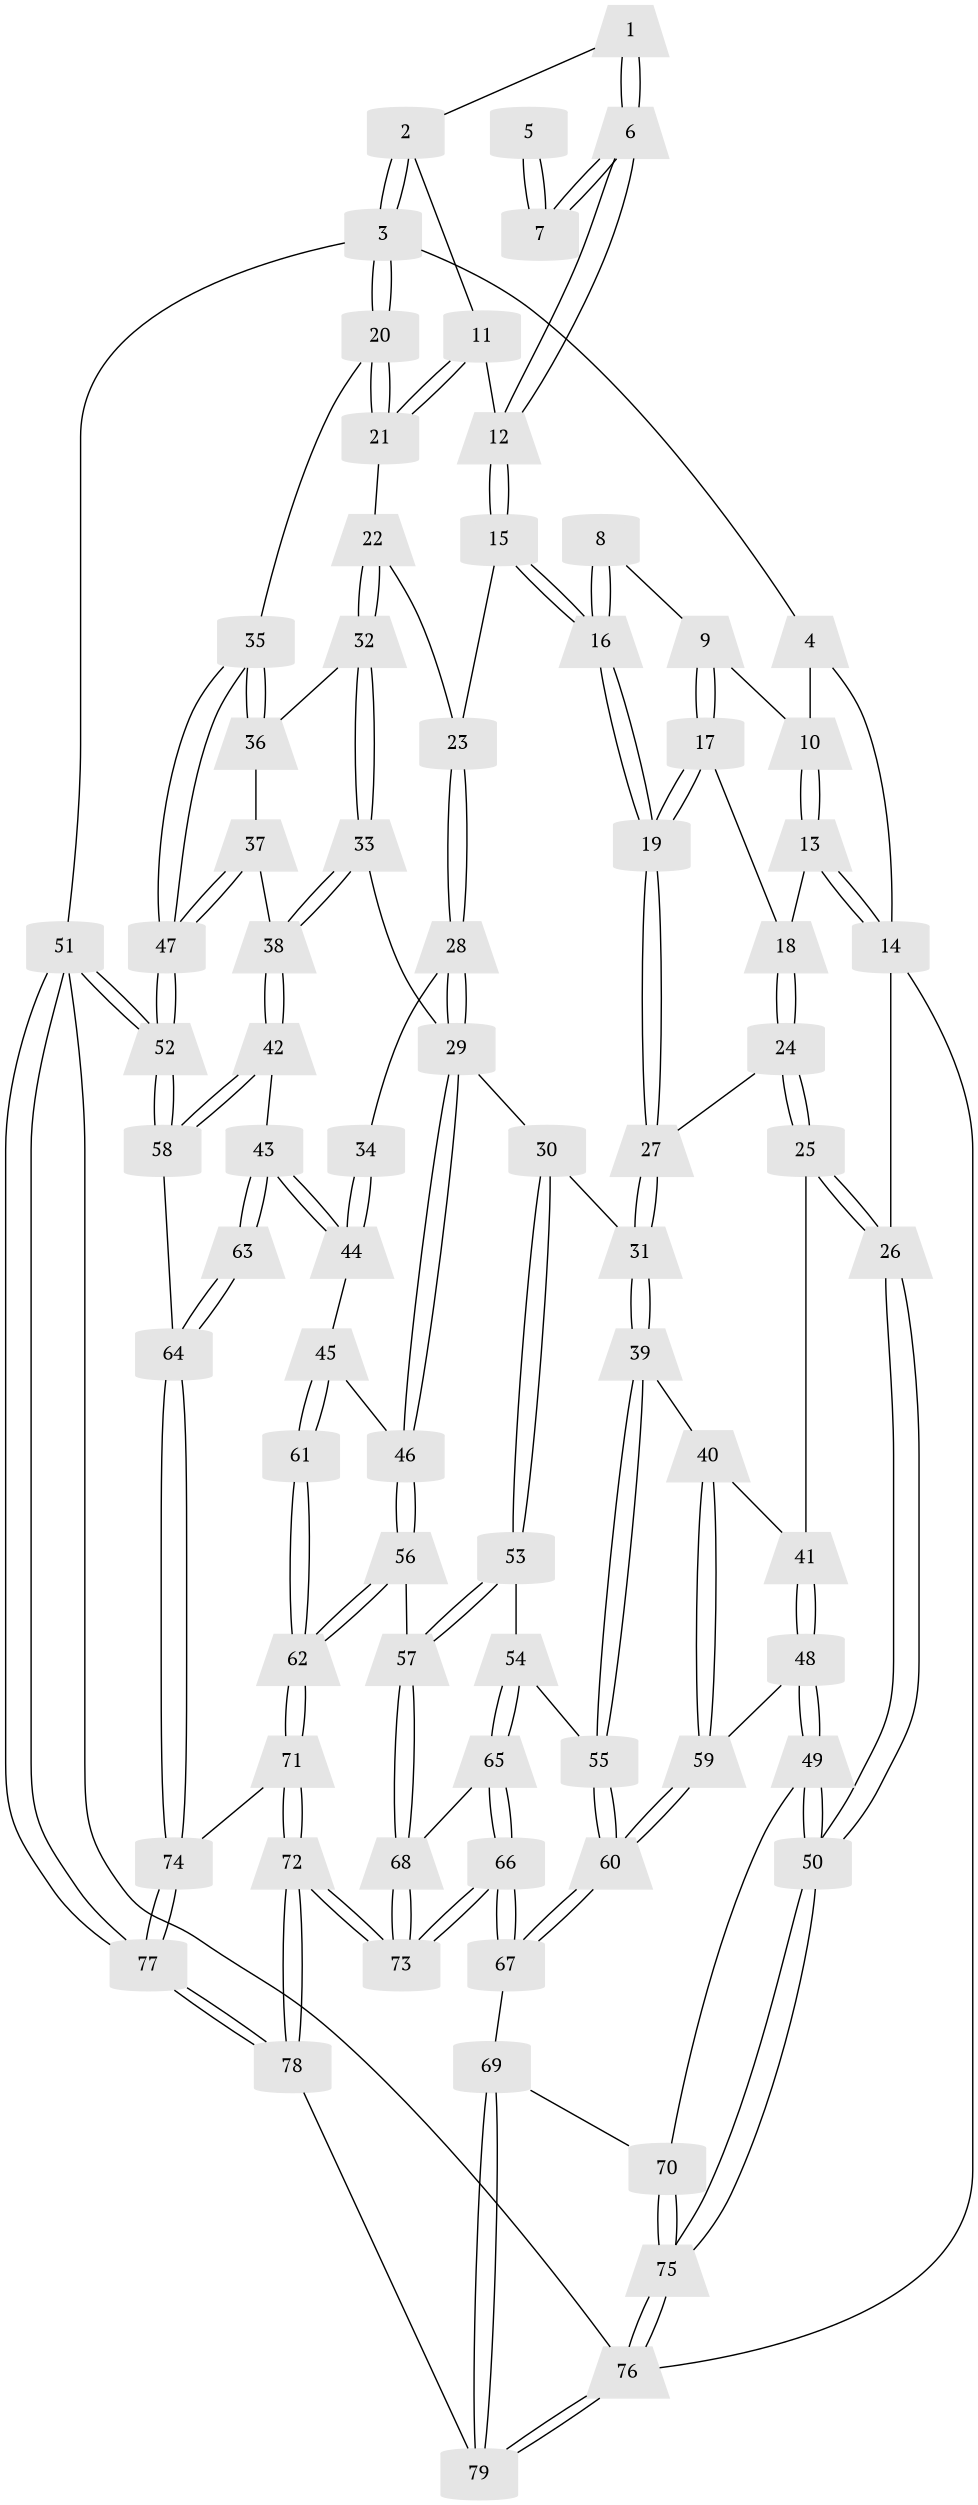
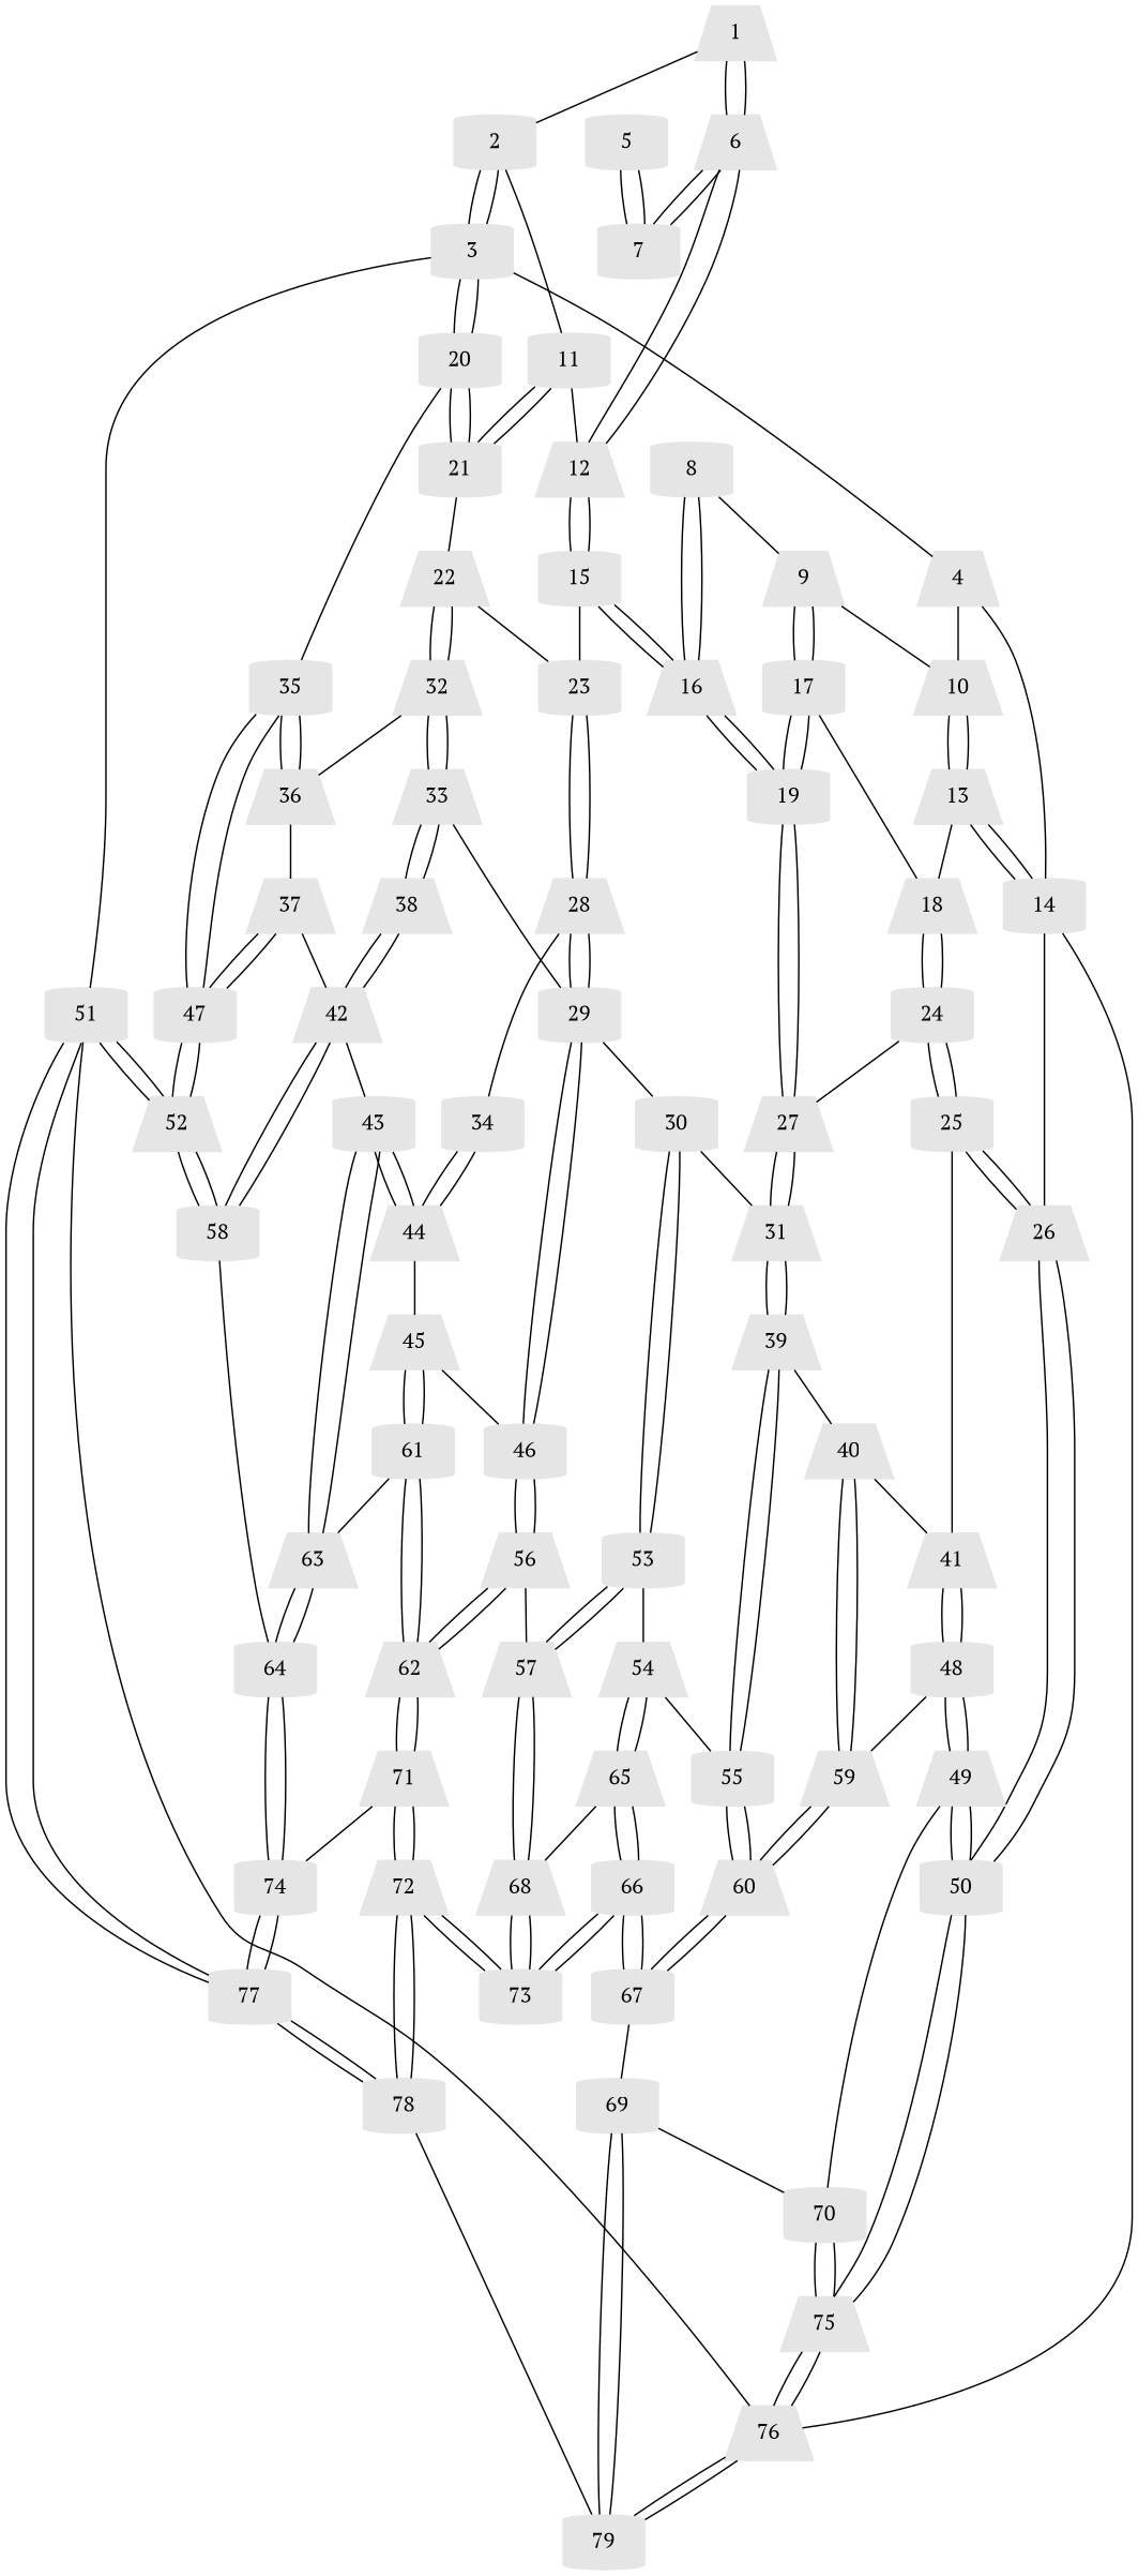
  graph {
    fontname="PT Serif"
    node [color=gray90 fontname="PT Serif" shape=trapezium style=filled]
    edge [fontname="PT Serif"]
    1
    2 [shape=cylinder]
    6
    3 [shape=cylinder]
    11 [shape=cylinder]
    7 [shape=cylinder]
    12
    4
    20 [shape=cylinder]
    51 [shape=cylinder]
    21 [shape=cylinder]
    10
    14 [shape=cylinder]
    35 [shape=cylinder]
    76
    52
    77 [shape=cylinder]
    5 [shape=cylinder]
    13
    26
    15 [shape=cylinder]
    9
    8 [shape=cylinder]
    16
    17 [shape=cylinder]
    19 [shape=cylinder]
    18
    22
    23 [shape=cylinder]
    24 [shape=cylinder]
    50 [shape=cylinder]
    79 [shape=cylinder]
    28
    27
    25 [shape=cylinder]
    31
    36
    47 [shape=cylinder]
    32
    33
    29 [shape=cylinder]
    34 [shape=cylinder]
    41
    48 [shape=cylinder]
    75
    39
    30 [shape=cylinder]
    46 [shape=cylinder]
    44
    53 [shape=cylinder]
    56
    54
    57
    40
    55 [shape=cylinder]
    38
    37
    42
    45
    43 [shape=cylinder]
    58 [shape=cylinder]
    59
    60
    49
    63
    64 [shape=cylinder]
    61 [shape=cylinder]
    62
    70 [shape=cylinder]
    78 [shape=cylinder]
    65
    68
    66 [shape=cylinder]
    67 [shape=cylinder]
    71
    73 [shape=cylinder]
    74 [shape=cylinder]
    69 [shape=cylinder]
    72
    1 -- 2
    1 -- 6
    1 -- 6
    2 -- 3
    2 -- 3
    2 -- 11
    6 -- 7
    6 -- 7
    6 -- 12
    6 -- 12
    3 -- 4
    3 -- 20
    3 -- 20
    3 -- 51
    11 -- 12
    11 -- 21
    11 -- 21
    12 -- 15
    12 -- 15
    4 -- 10
    4 -- 14
    20 -- 21
    20 -- 21
    20 -- 35
    51 -- 76
    51 -- 52
    51 -- 52
    51 -- 77
    51 -- 77
    21 -- 22
    10 -- 13
    10 -- 13
    14 -- 76
    14 -- 26
    35 -- 36
    35 -- 36
    35 -- 47
    35 -- 47
    76 -- 79
    76 -- 79
    52 -- 58
    52 -- 58
    77 -- 78
    77 -- 78
    5 -- 7
    5 -- 7
    13 -- 14
    13 -- 14
    13 -- 18
    26 -- 50
    26 -- 50
    15 -- 16
    15 -- 16
    15 -- 23
    9 -- 10
    9 -- 17
    9 -- 17
    8 -- 9
    8 -- 16
    8 -- 16
    16 -- 19
    16 -- 19
    17 -- 19
    17 -- 19
    17 -- 18
    19 -- 27
    19 -- 27
    18 -- 24
    18 -- 24
    22 -- 23
    22 -- 32
    22 -- 32
    23 -- 28
    23 -- 28
    24 -- 27
    24 -- 25
    24 -- 25
    50 -- 75
    50 -- 75
    28 -- 29
    28 -- 29
    28 -- 34
    27 -- 31
    27 -- 31
    25 -- 26
    25 -- 26
    25 -- 41
    31 -- 39
    31 -- 39
    36 -- 37
    47 -- 52
    47 -- 52
    32 -- 36
    32 -- 33
    32 -- 33
    33 -- 29
    33 -- 38
    33 -- 38
    29 -- 30
    29 -- 46
    29 -- 46
    34 -- 44
    34 -- 44
    41 -- 48
    41 -- 48
    48 -- 59
    48 -- 49
    48 -- 49
    75 -- 76
    75 -- 76
    39 -- 40
    39 -- 55
    39 -- 55
    30 -- 31
    30 -- 53
    30 -- 53
    46 -- 56
    46 -- 56
    44 -- 45
    53 -- 54
    53 -- 57
    53 -- 57
    56 -- 57
    56 -- 62
    56 -- 62
    54 -- 55
    54 -- 65
    54 -- 65
    57 -- 68
    57 -- 68
    40 -- 41
    40 -- 59
    40 -- 59
    55 -- 60
    55 -- 60
    38 -- 42
    38 -- 42
    37 -- 47
    37 -- 47
-   37 -- 38
+   37 -- 42
    42 -- 43
    42 -- 58
    42 -- 58
    45 -- 46
    45 -- 61
    45 -- 61
    43 -- 44
    43 -- 44
    43 -- 63
    43 -- 63
    58 -- 64
    59 -- 60
    59 -- 60
    60 -- 67
    60 -- 67
    49 -- 50
    49 -- 50
    49 -- 70
    63 -- 64
    63 -- 64
    64 -- 74
    64 -- 74
+   61 -- 63
    61 -- 62
    61 -- 62
    62 -- 71
    62 -- 71
    70 -- 75
    70 -- 75
    78 -- 79
    65 -- 68
    65 -- 66
    65 -- 66
    68 -- 73
    68 -- 73
    66 -- 67
    66 -- 67
    66 -- 73
    66 -- 73
    67 -- 69
    71 -- 74
    71 -- 72
    71 -- 72
    74 -- 77
    74 -- 77
    69 -- 79
    69 -- 79
    69 -- 70
    72 -- 78
    72 -- 78
    72 -- 73
    72 -- 73
  }
